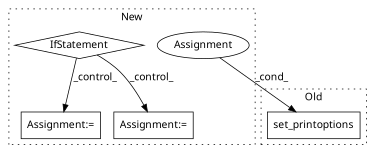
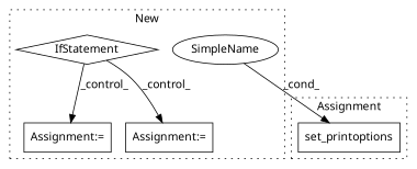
  digraph {
    fontname="Noto Sans"
    node [a=7 fontname="Noto Sans" l=1 shape=box]
    edge [fontname="Noto Sans"]
    n1 [a=25 l="4,2" label=IfStatement s="8905,8931" shape=diamond]
    n2 [label="Assignment:=" s=9485]
-   n3 [a=42 label=Assignment shape=ellipse l=""]
+   n3 [a=42 label=SimpleName shape=ellipse l=""]
    n4 [label="Assignment:=" s=9653]
    n5 [a=32 l="17,1" label=set_printoptions s="1840,1863"]
    subgraph cluster_1 {
      label=New
      style=dotted
      n1
      n2
      n3
      n4
    }
    subgraph cluster_2 {
-     label=Old
+     label=Assignment
      style=dotted
      n5
    }
    n1 -> n2 [label=_control_]
    n1 -> n4 [label=_control_]
    n3 -> n5 [label=_cond_]
  }
